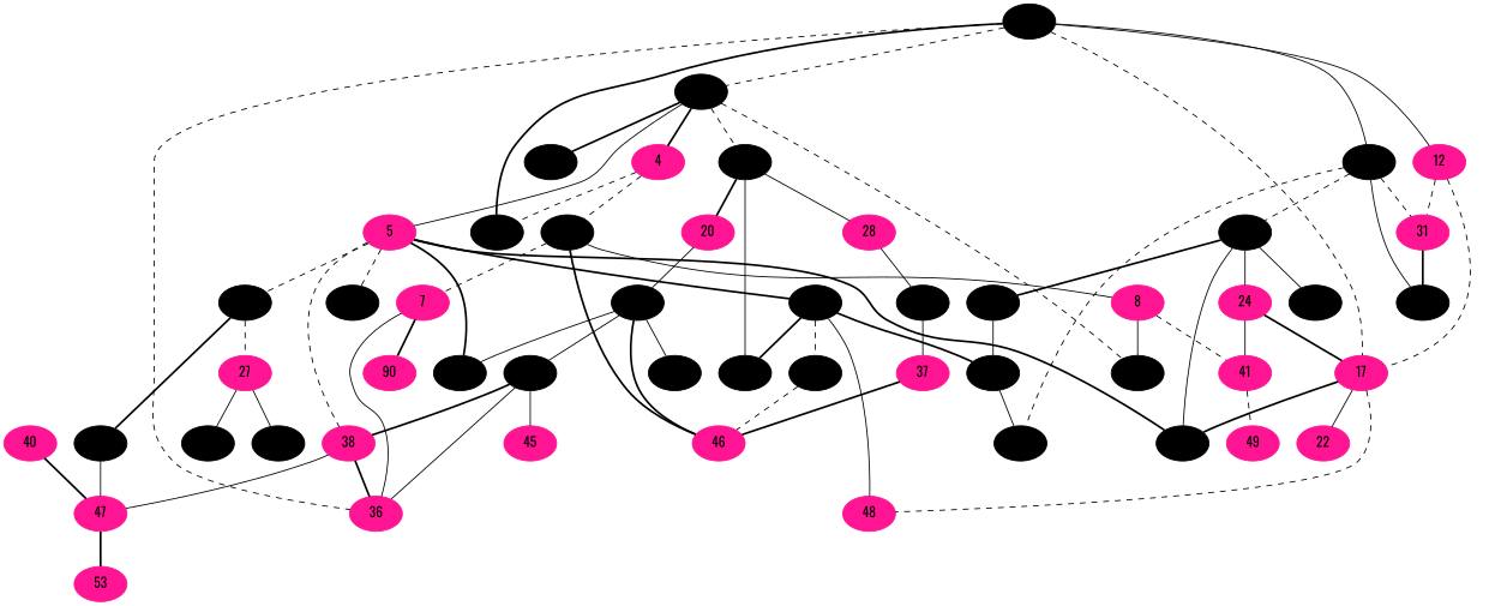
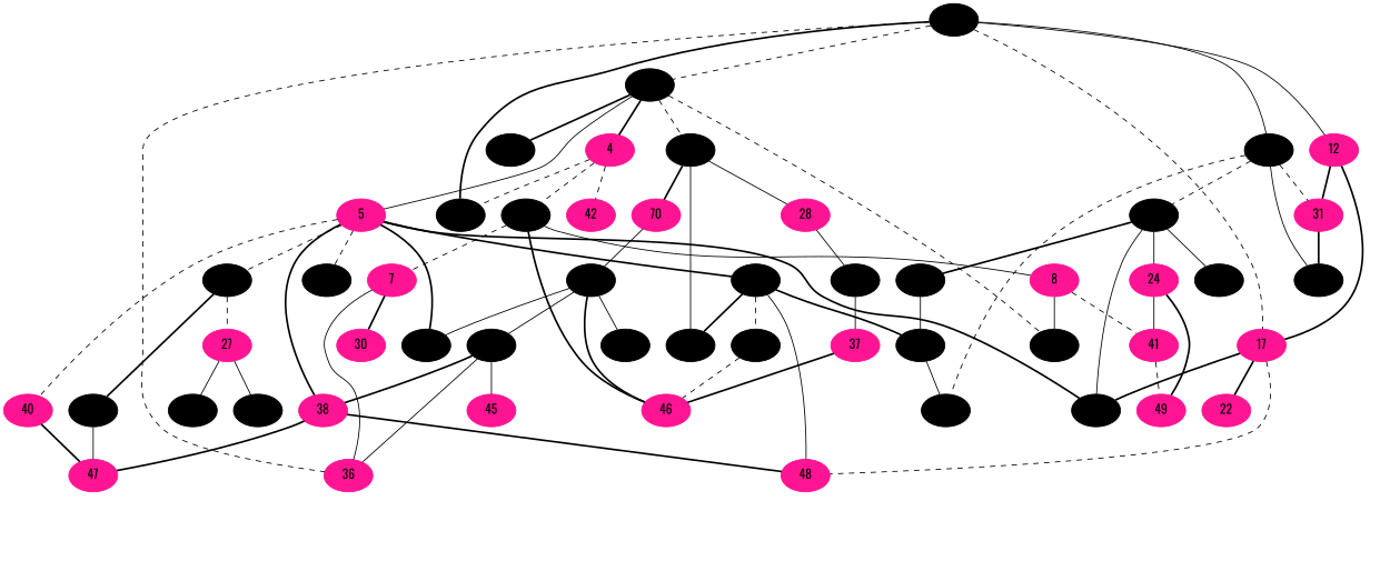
  graph {
    fontname=Oswald
    node [color=black fontname=Oswald style=filled]
    edge [fontname=Oswald style=solid]
    1
    2
    3
    10
    12 [color=deeppink]
    17 [color=deeppink]
    36 [color=deeppink]
    4 [color=deeppink]
    5 [color=deeppink]
    9
    11
    19
    15
    31 [color=deeppink]
    34
    39
    43
    48 [color=deeppink]
    22 [color=deeppink]
    6
+   42 [color=deeppink]
    13
    14
    38 [color=deeppink]
    40 [color=deeppink]
    50
    51
    52
-   20 [color=deeppink]
+   20 [color=deeppink label=70]
    28 [color=deeppink]
    18
    24 [color=deeppink]
    26
    7 [color=deeppink]
    8 [color=deeppink]
    46 [color=deeppink]
    33
    44
    16
    27 [color=deeppink]
    47 [color=deeppink]
-   30 [color=deeppink label=90]
+   30 [color=deeppink]
    41 [color=deeppink]
    49 [color=deeppink]
    29
    32
-   53 [color=deeppink]
    21
    35
    23
    25
    45 [color=deeppink]
    37 [color=deeppink]
    1 -- 2 [style=dashed]
    1 -- 3
    1 -- 10 [style=bold]
    1 -- 12
    1 -- 17 [style=dashed]
    1 -- 36 [style=dashed]
    2 -- 4 [style=bold]
    2 -- 5
    2 -- 9 [style=bold]
    2 -- 11 [style=dashed]
    2 -- 19 [style=dashed]
    3 -- 15 [style=dashed]
    3 -- 31 [style=dashed]
    3 -- 34
    3 -- 39 [style=dashed]
-   12 -- 17 [style=dashed]
-   12 -- 31 [style=dashed]
+   12 -- 17 [style=bold]
+   12 -- 31 [style=bold]
    17 -- 43 [style=bold]
    17 -- 48 [style=dashed]
-   17 -- 22
+   17 -- 22 [style=bold]
    4 -- 10 [style=dashed]
    4 -- 6 [style=dashed]
+   4 -- 42 [style=dashed]
    5 -- 43 [style=bold]
    5 -- 13 [style=bold]
    5 -- 14 [style=dashed]
-   5 -- 38 [style=dashed]
+   5 -- 38 [style=bold]
+   5 -- 40 [style=dashed]
    5 -- 50 [style=dashed]
    5 -- 51 [style=bold]
    19 -- 52
    19 -- 20 [style=bold]
    19 -- 28
    15 -- 43
    15 -- 18
    15 -- 24
    15 -- 26 [style=bold]
    31 -- 34 [style=bold]
    6 -- 7 [style=dashed]
    6 -- 8
    6 -- 46 [style=bold]
    13 -- 48
    13 -- 52 [style=bold]
    13 -- 33 [style=bold]
    13 -- 44 [style=dashed]
    14 -- 16 [style=bold]
    14 -- 27 [style=dashed]
-   38 -- 36 [style=bold]
-   38 -- 47
+   38 -- 48 [style=bold]
+   38 -- 47 [style=bold]
    40 -- 47 [style=bold]
    20 -- 21
    28 -- 35
    24 -- 41
-   24 -- 17 [style=bold]
+   24 -- 49 [style=bold]
    26 -- 33
    7 -- 36
    7 -- 30 [style=bold]
    8 -- 11
    8 -- 41 [style=dashed]
    33 -- 39
    44 -- 46 [style=dashed]
    16 -- 47
    27 -- 29
    27 -- 32
-   47 -- 53 [style=bold]
    41 -- 49 [style=dashed]
    21 -- 51
    21 -- 46 [style=bold]
    21 -- 23
    21 -- 25
    35 -- 37
    25 -- 36
    25 -- 38 [style=bold]
    25 -- 45
    37 -- 46 [style=bold]
  }
